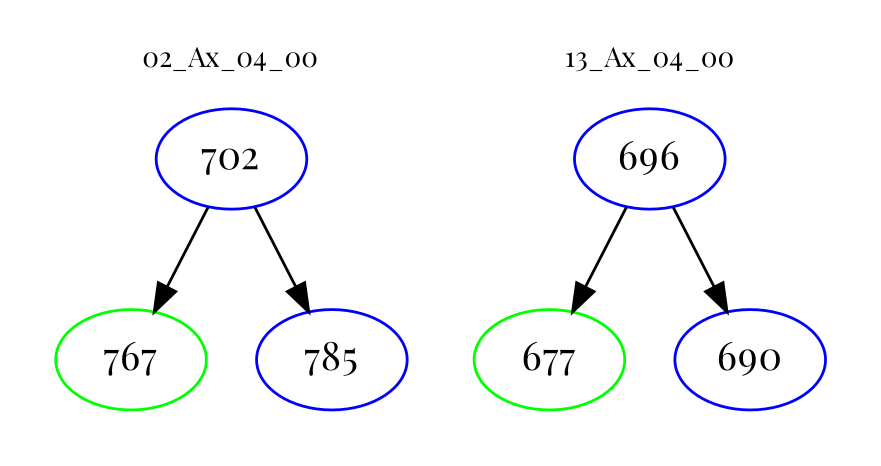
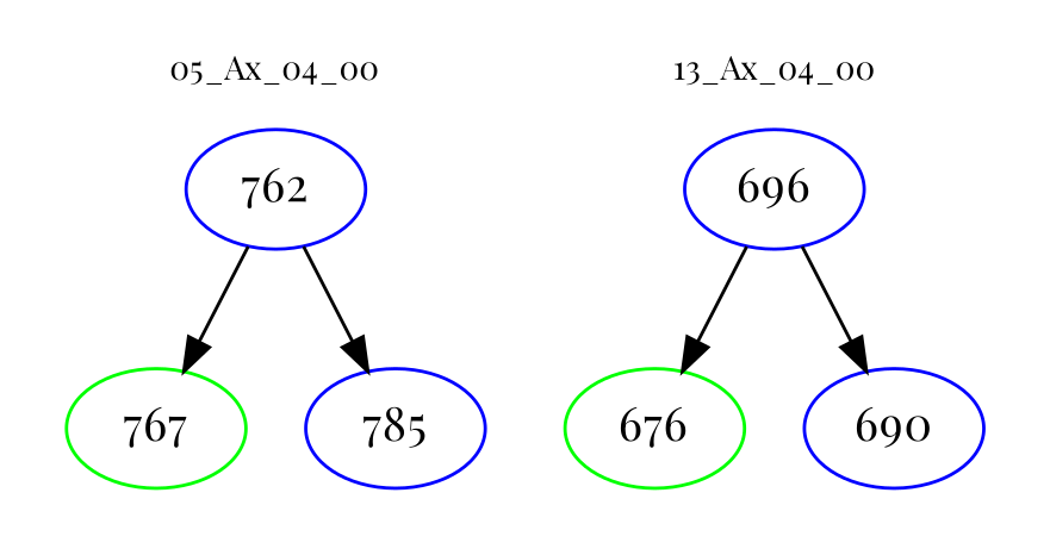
  digraph {
    fontname="Playfair Display"
    node [color=blue fontname="Playfair Display"]
    edge [color=black fontname="Playfair Display"]
-   n1 [label=702]
+   n1 [label=762]
    n2 [color=green label=767]
    n3 [label=785]
    n4 [label=696]
-   n5 [color=green label=677]
+   n5 [color=green label=676]
    n6 [label=690]
    subgraph cluster_1 {
      color=white
      fontsize=10
-     label="02_Ax_04_00"
+     label="05_Ax_04_00"
      n1
      n2
      n3
    }
    subgraph cluster_2 {
      color=white
      fontsize=10
      label="13_Ax_04_00"
      n4
      n5
      n6
    }
    n1 -> n2
    n1 -> n3
    n4 -> n5
    n4 -> n6
  }
